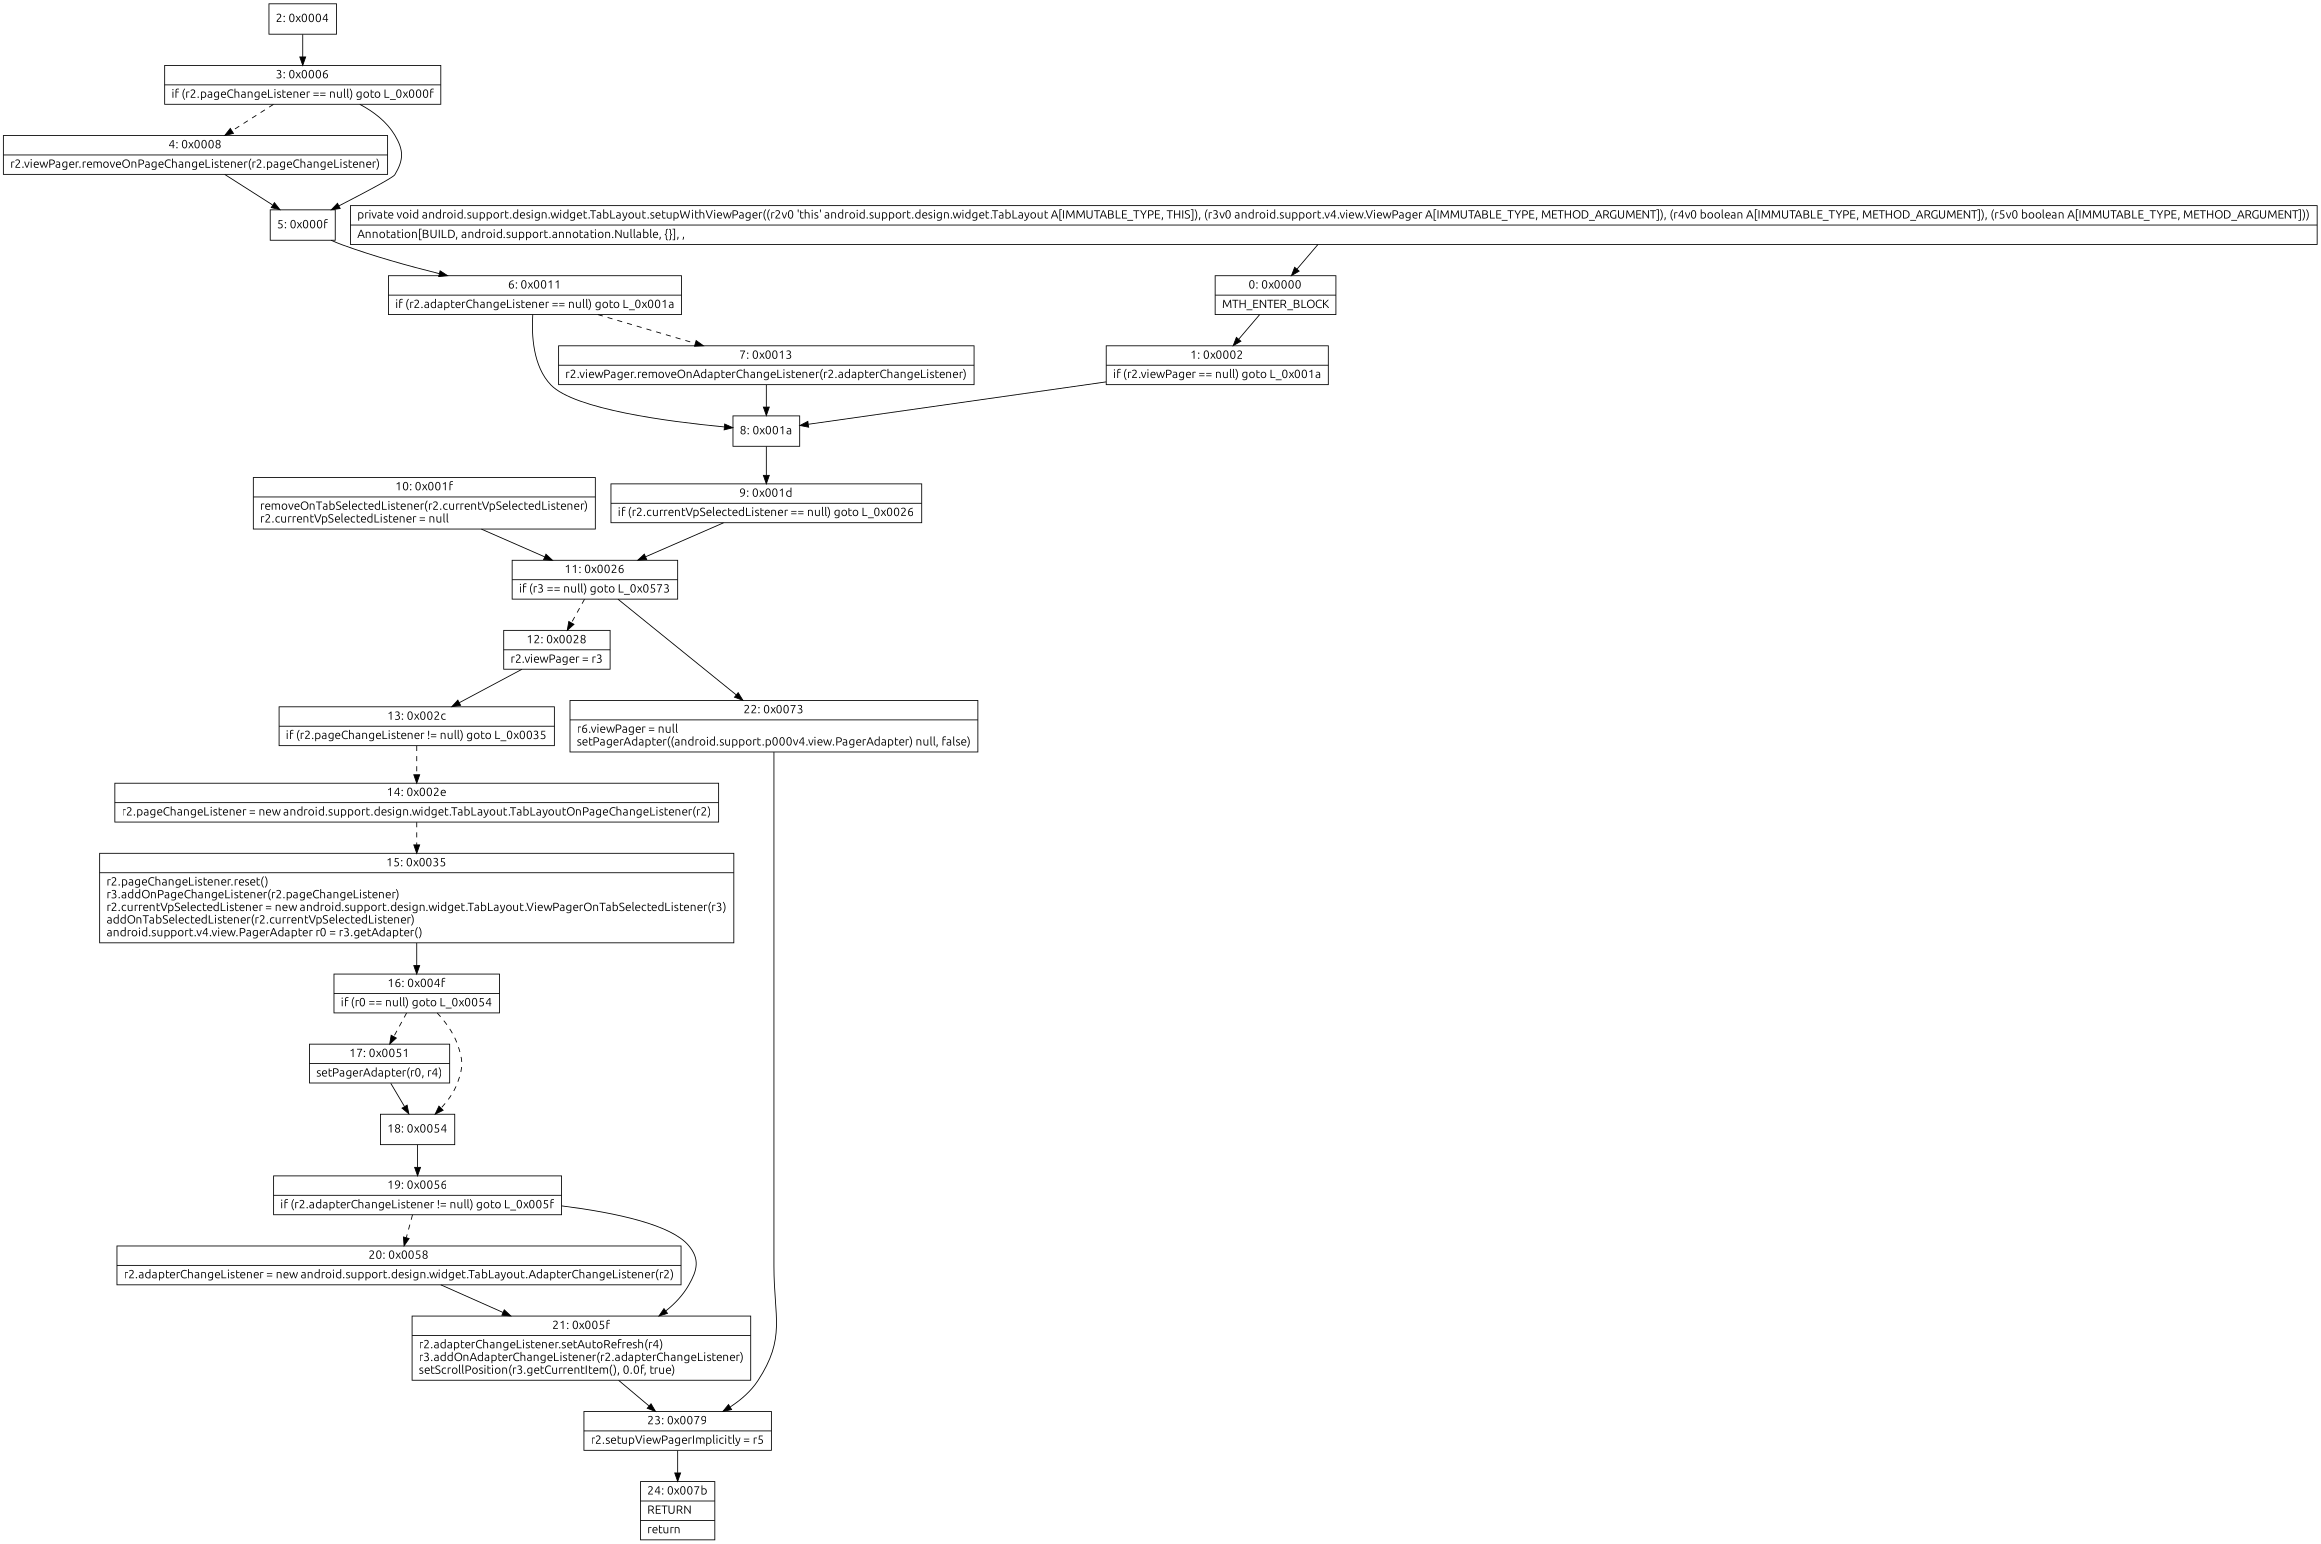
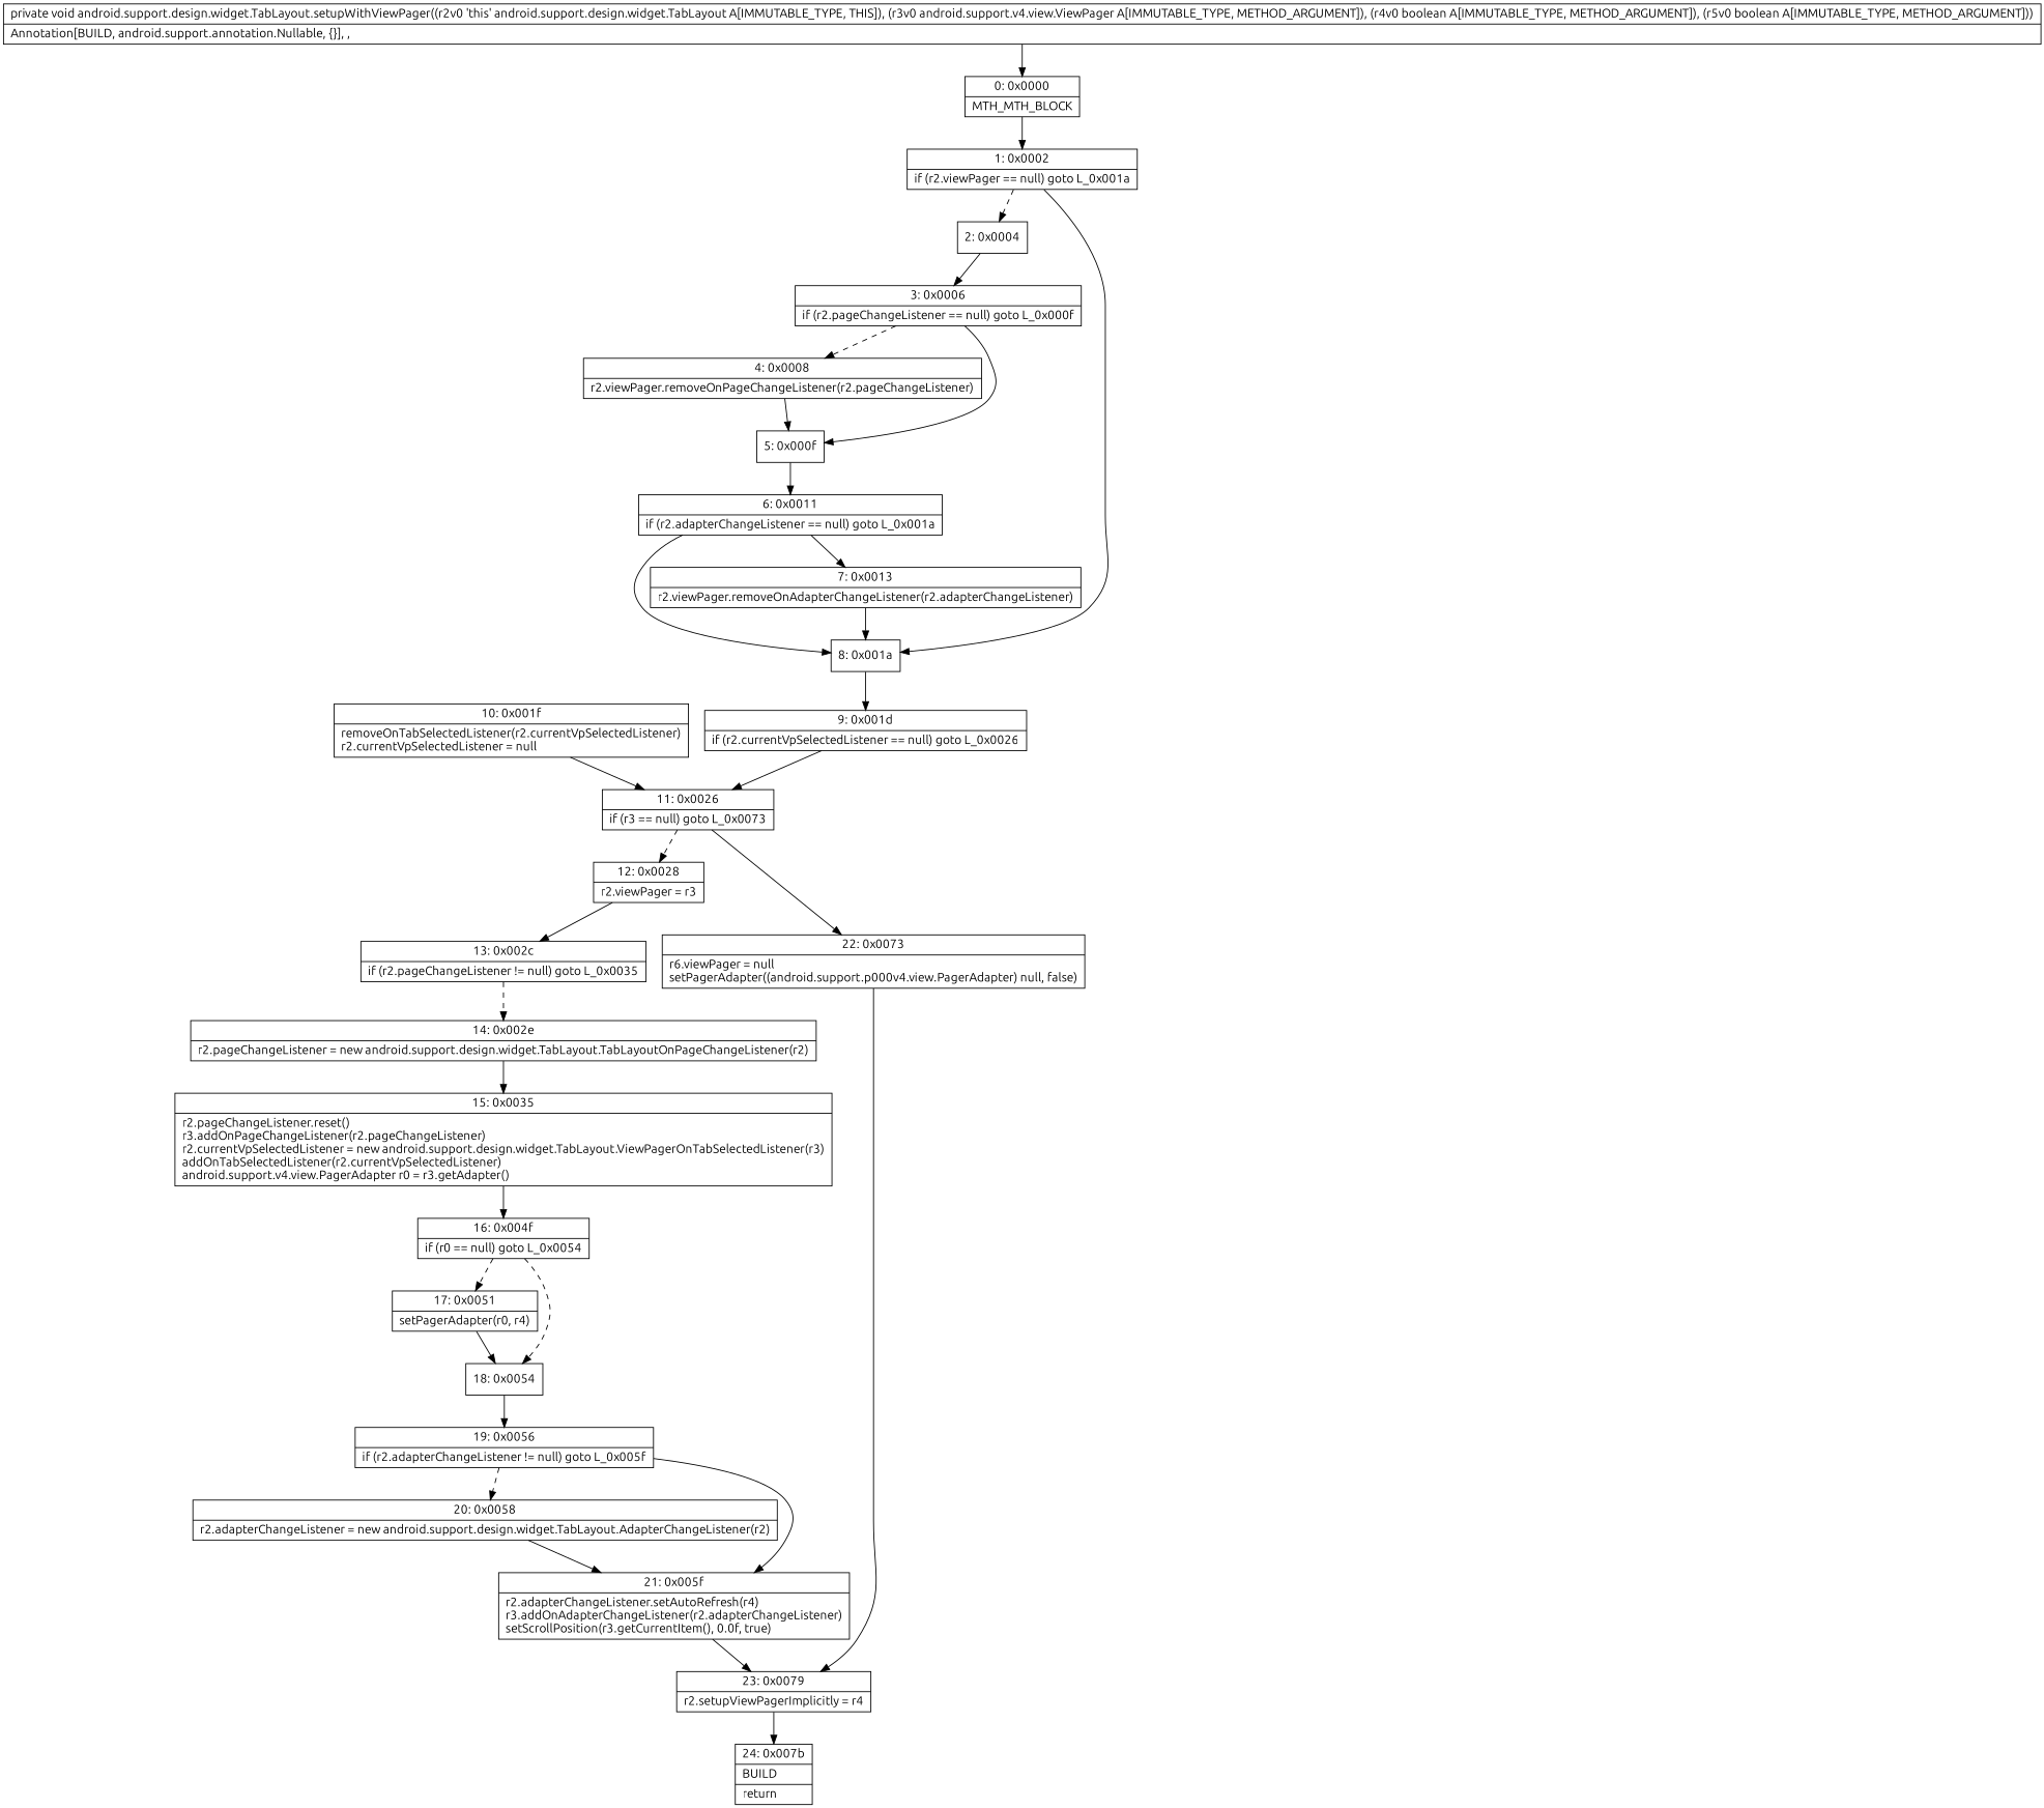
  digraph {
    fontname=Ubuntu
    node [fontname=Ubuntu shape=record]
    edge [fontname=Ubuntu]
-   n1 [label="{0\:\ 0x0000|MTH_ENTER_BLOCK\l}"]
+   n1 [label="{0\:\ 0x0000|MTH_MTH_BLOCK\l}"]
    n2 [label="{1\:\ 0x0002|if (r2.viewPager == null) goto L_0x001a\l}"]
    n3 [label="{2\:\ 0x0004}"]
    n4 [label="{8\:\ 0x001a}"]
    n5 [label="{3\:\ 0x0006|if (r2.pageChangeListener == null) goto L_0x000f\l}"]
    n6 [label="{9\:\ 0x001d|if (r2.currentVpSelectedListener == null) goto L_0x0026\l}"]
    n7 [label="{4\:\ 0x0008|r2.viewPager.removeOnPageChangeListener(r2.pageChangeListener)\l}"]
    n8 [label="{5\:\ 0x000f}"]
    n9 [label="{6\:\ 0x0011|if (r2.adapterChangeListener == null) goto L_0x001a\l}"]
    n10 [label="{7\:\ 0x0013|r2.viewPager.removeOnAdapterChangeListener(r2.adapterChangeListener)\l}"]
-   n11 [label="{11\:\ 0x0026|if (r3 == null) goto L_0x0573\l}"]
+   n11 [label="{11\:\ 0x0026|if (r3 == null) goto L_0x0073\l}"]
    n12 [label="{10\:\ 0x001f|removeOnTabSelectedListener(r2.currentVpSelectedListener)\lr2.currentVpSelectedListener = null\l}"]
    n13 [label="{12\:\ 0x0028|r2.viewPager = r3\l}"]
    n14 [label="{22\:\ 0x0073|r6.viewPager = null\lsetPagerAdapter((android.support.p000v4.view.PagerAdapter) null, false)\l}"]
    n15 [label="{13\:\ 0x002c|if (r2.pageChangeListener != null) goto L_0x0035\l}"]
-   n16 [label="{23\:\ 0x0079|r2.setupViewPagerImplicitly = r5\l}"]
+   n16 [label="{23\:\ 0x0079|r2.setupViewPagerImplicitly = r4\l}"]
    n17 [label="{14\:\ 0x002e|r2.pageChangeListener = new android.support.design.widget.TabLayout.TabLayoutOnPageChangeListener(r2)\l}"]
    n18 [label="{15\:\ 0x0035|r2.pageChangeListener.reset()\lr3.addOnPageChangeListener(r2.pageChangeListener)\lr2.currentVpSelectedListener = new android.support.design.widget.TabLayout.ViewPagerOnTabSelectedListener(r3)\laddOnTabSelectedListener(r2.currentVpSelectedListener)\landroid.support.v4.view.PagerAdapter r0 = r3.getAdapter()\l}"]
    n19 [label="{16\:\ 0x004f|if (r0 == null) goto L_0x0054\l}"]
    n20 [label="{17\:\ 0x0051|setPagerAdapter(r0, r4)\l}"]
    n21 [label="{18\:\ 0x0054}"]
    n22 [label="{19\:\ 0x0056|if (r2.adapterChangeListener != null) goto L_0x005f\l}"]
    n23 [label="{20\:\ 0x0058|r2.adapterChangeListener = new android.support.design.widget.TabLayout.AdapterChangeListener(r2)\l}"]
    n24 [label="{21\:\ 0x005f|r2.adapterChangeListener.setAutoRefresh(r4)\lr3.addOnAdapterChangeListener(r2.adapterChangeListener)\lsetScrollPosition(r3.getCurrentItem(), 0.0f, true)\l}"]
-   n25 [label="{24\:\ 0x007b|RETURN\l|return\l}"]
+   n25 [label="{24\:\ 0x007b|BUILD\l|return\l}"]
    n26 [label="{private void android.support.design.widget.TabLayout.setupWithViewPager((r2v0 'this' android.support.design.widget.TabLayout A[IMMUTABLE_TYPE, THIS]), (r3v0 android.support.v4.view.ViewPager A[IMMUTABLE_TYPE, METHOD_ARGUMENT]), (r4v0 boolean A[IMMUTABLE_TYPE, METHOD_ARGUMENT]), (r5v0 boolean A[IMMUTABLE_TYPE, METHOD_ARGUMENT]))  | Annotation[BUILD, android.support.annotation.Nullable, \{\}], , \l}"]
    n1 -> n2
+   n2 -> n3 [style=dashed]
    n2 -> n4
    n3 -> n5
    n4 -> n6
    n5 -> n7 [style=dashed]
    n5 -> n8
    n6 -> n11
    n7 -> n8
    n8 -> n9
    n9 -> n4
-   n9 -> n10 [style=dashed]
+   n9 -> n10 [style=solid]
    n10 -> n4
    n11 -> n13 [style=dashed]
    n11 -> n14
    n12 -> n11
    n13 -> n15
    n14 -> n16
    n15 -> n17 [style=dashed]
    n16 -> n25
-   n17 -> n18 [style=dashed]
+   n17 -> n18
    n18 -> n19
    n19 -> n20 [style=dashed]
    n19 -> n21 [style=dashed]
    n20 -> n21
    n21 -> n22
    n22 -> n23 [style=dashed]
    n22 -> n24
    n23 -> n24
    n24 -> n16
    n26 -> n1
  }
